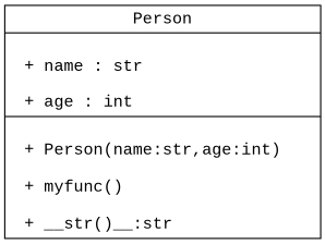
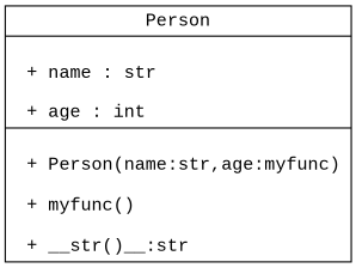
  digraph {
    fontname="Liberation Mono"
-   n1 [label="{Person| \n     + name : str\l \n     + age : int\l|\n     + Person(name:str,age:int)\l\n     + myfunc()\l\n     + __str()__:str\l}" shape=record fontname="Liberation Mono"]
+   n1 [label="{Person| \n     + name : str\l \n     + age : int\l|\n     + Person(name:str,age:myfunc)\l\n     + myfunc()\l\n     + __str()__:str\l}" shape=record fontname="Liberation Mono"]
  }
